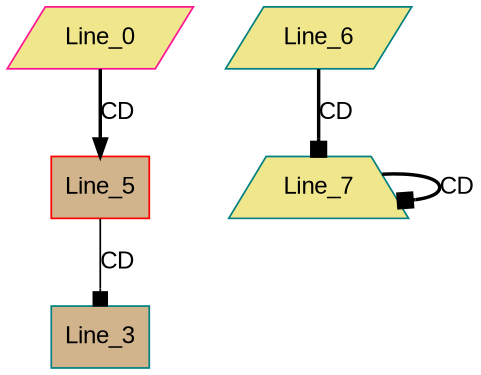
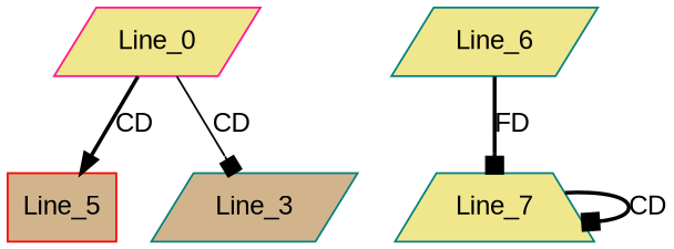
  digraph {
    fontname="Liberation Sans"
    node [color=teal fillcolor=khaki fontname="Liberation Sans" shape=box style=filled]
    edge [arrowhead=box fontname="Liberation Sans" style=bold]
    n1 [color=red fillcolor=tan label=Line_5]
    Line_0 [color=deeppink shape=parallelogram]
-   Line_3 [fillcolor=tan]
+   Line_3 [fillcolor=tan shape=parallelogram]
    Line_7 [shape=trapezium]
    Line_6 [shape=parallelogram]
-   n1 -> Line_3 [label=CD style=solid]
+   Line_0 -> Line_3 [label=CD style=solid]
    Line_0 -> n1 [arrowhead=normal label=CD]
    Line_7 -> Line_7 [label=CD]
-   Line_6 -> Line_7 [label=CD]
+   Line_6 -> Line_7 [label=FD]
  }
